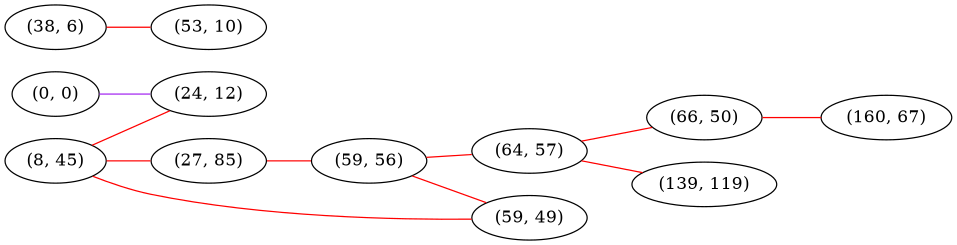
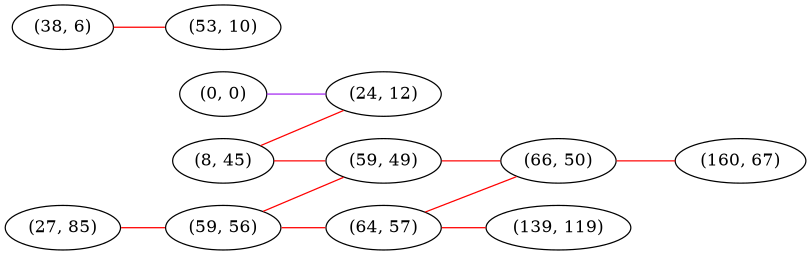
  graph {
    rankdir=LR
    edge [color=red weight=1]
    "(0, 0)"
    "(24, 12)"
    "(8, 45)"
    "(27, 85)"
    "(59, 49)"
    "(59, 56)"
    "(66, 50)"
    "(64, 57)"
    "(139, 119)"
    "(38, 6)"
    "(53, 10)"
    "(160, 67)"
    "(0, 0)" -- "(24, 12)" [color=purple weight=4]
    "(8, 45)" -- "(24, 12)"
-   "(8, 45)" -- "(27, 85)"
    "(8, 45)" -- "(59, 49)"
    "(27, 85)" -- "(59, 56)"
+   "(59, 49)" -- "(66, 50)"
    "(59, 56)" -- "(59, 49)"
    "(59, 56)" -- "(64, 57)"
    "(66, 50)" -- "(160, 67)"
    "(64, 57)" -- "(66, 50)"
    "(64, 57)" -- "(139, 119)"
    "(38, 6)" -- "(53, 10)"
  }
